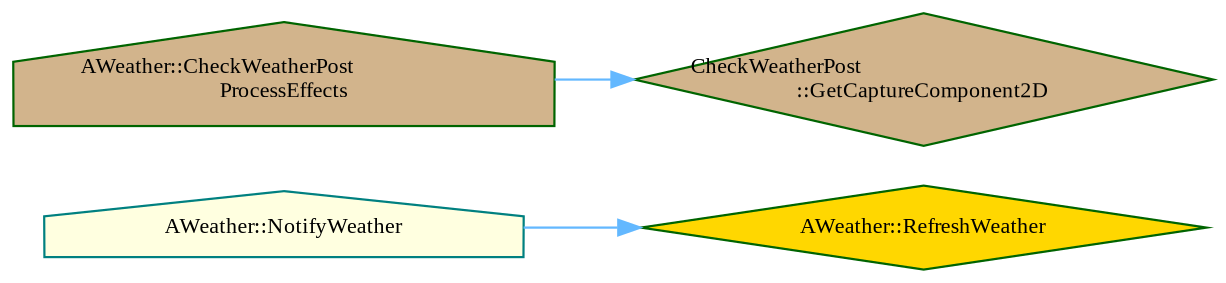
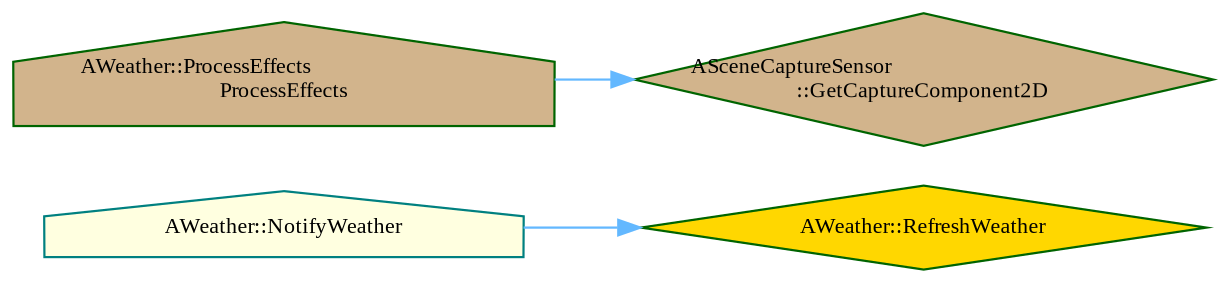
  digraph {
    fontname="Liberation Serif"
    rankdir=LR
    node [color=darkgreen fillcolor=tan fontname="Liberation Serif" fontsize=10 shape=house style=filled]
    edge [color=steelblue1 fontname="Liberation Serif" fontsize=10 labelfontname=Helvetica labelfontsize=10 style=solid]
    n1 [color=teal fillcolor=lightyellow fontcolor=black height=0.2 label="AWeather::NotifyWeather" width=0.4]
    n2 [fillcolor=gold height=0.2 label="AWeather::RefreshWeather" shape=diamond width=0.4]
-   n3 [height=0.2 label="AWeather::CheckWeatherPost\lProcessEffects" width=0.4]
-   n4 [height=0.2 label="CheckWeatherPost\l::GetCaptureComponent2D" shape=diamond width=0.4]
+   n3 [height=0.2 label="AWeather::ProcessEffects\lProcessEffects" width=0.4]
+   n4 [height=0.2 label="ASceneCaptureSensor\l::GetCaptureComponent2D" shape=diamond width=0.4]
    n1 -> n2
    n3 -> n4
  }
